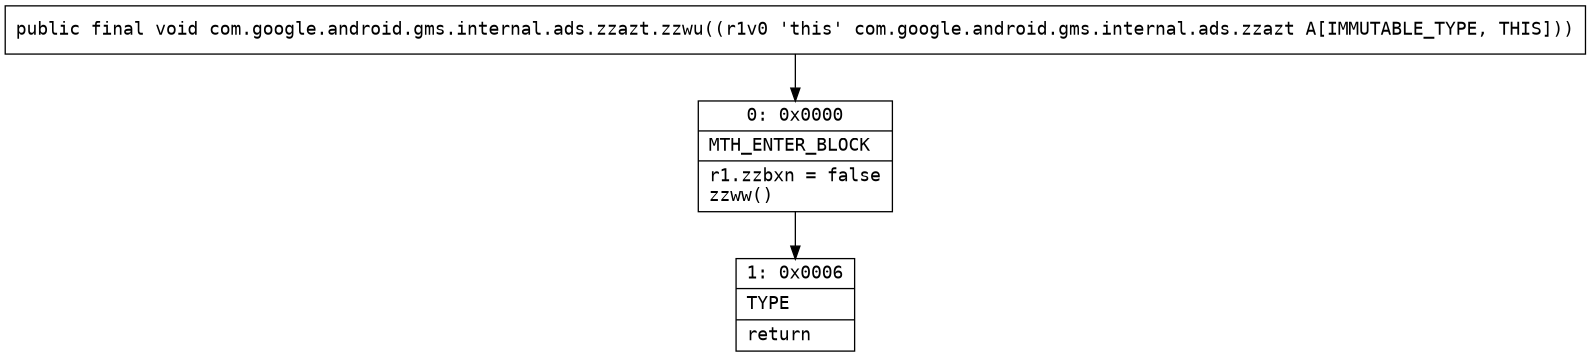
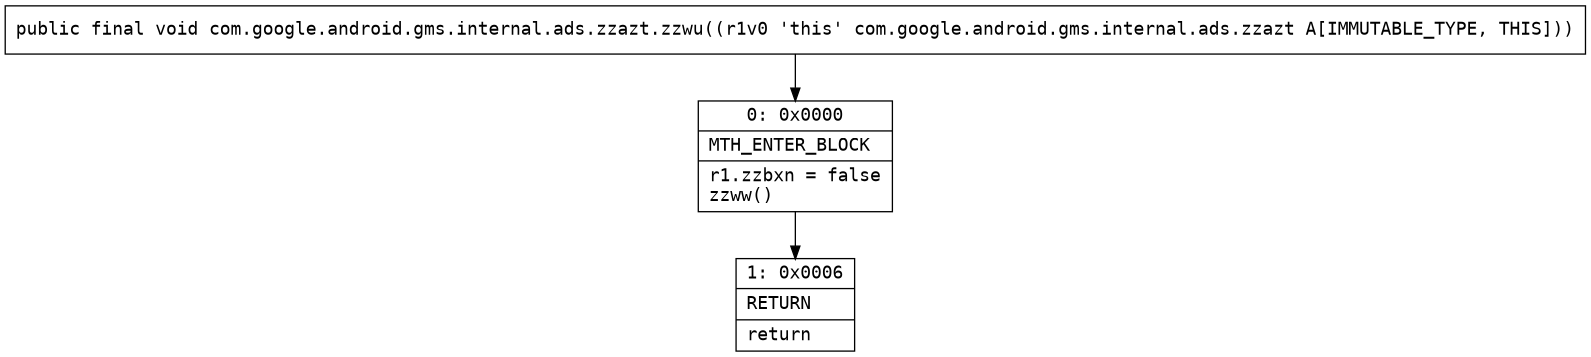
  digraph {
    fontname="DejaVu Sans Mono"
    node [shape=record fontname="DejaVu Sans Mono"]
    edge [fontname="DejaVu Sans Mono"]
    n1 [label="{0\:\ 0x0000|MTH_ENTER_BLOCK\l|r1.zzbxn = false\lzzww()\l}"]
-   n2 [label="{1\:\ 0x0006|TYPE\l|return\l}"]
+   n2 [label="{1\:\ 0x0006|RETURN\l|return\l}"]
    n3 [label="{public final void com.google.android.gms.internal.ads.zzazt.zzwu((r1v0 'this' com.google.android.gms.internal.ads.zzazt A[IMMUTABLE_TYPE, THIS])) }"]
    n1 -> n2
    n3 -> n1
  }
